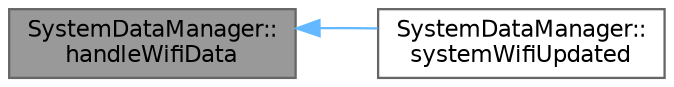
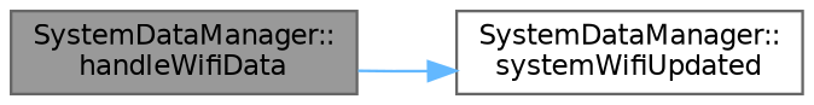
  digraph {
    rankdir=LR
    node [fontname=Helvetica fontsize=10 shape=box style=filled]
    n1 [color=gray40 fillcolor=grey60 fontcolor=black height=0.2 label="SystemDataManager::\lhandleWifiData" width=0.4]
    n2 [color=grey40 fillcolor=white height=0.2 label="SystemDataManager::\lsystemWifiUpdated" width=0.4]
-   n2 -> n1 [color=steelblue1 fontname=Helvetica fontsize=10 labelfontname=Helvetica labelfontsize=10 style=solid]
+   n1 -> n2 [color=steelblue1 fontname=Helvetica fontsize=10 labelfontname=Helvetica labelfontsize=10 style=solid]
  }
